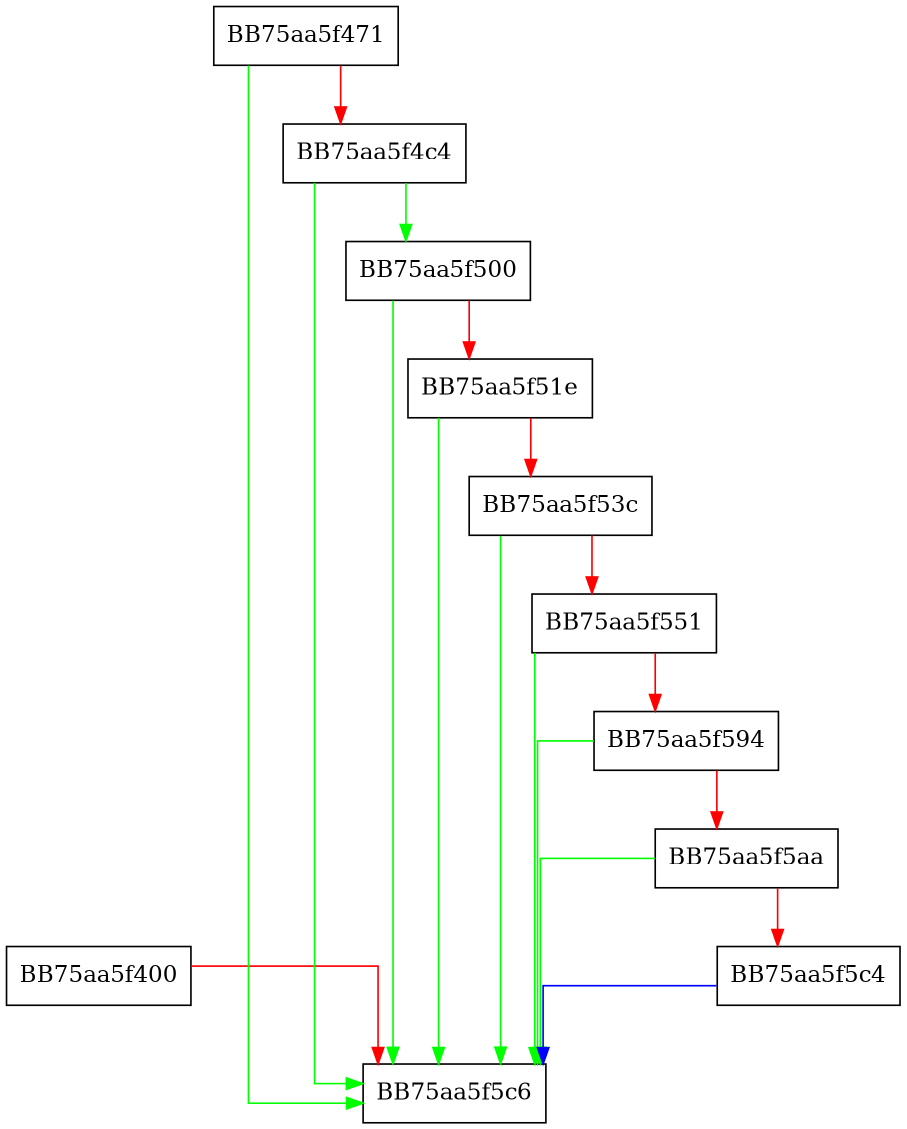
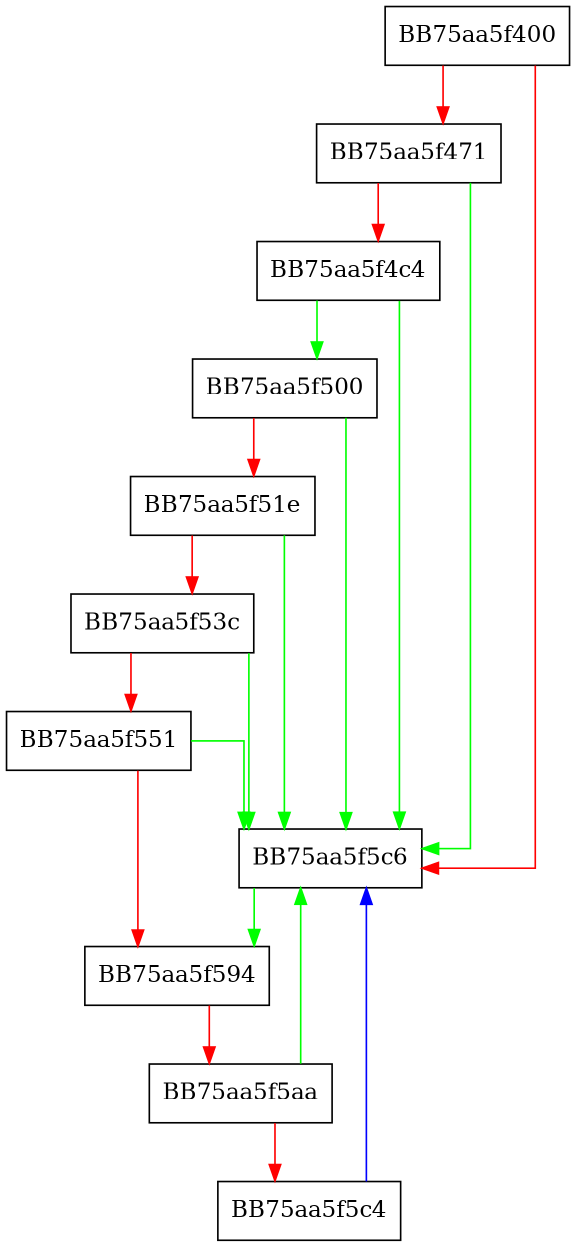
  digraph {
    splines=ortho
    node [shape=box]
    edge [color=red]
    BB75aa5f400
    BB75aa5f5c6
    BB75aa5f471
    BB75aa5f4c4
    BB75aa5f500
    BB75aa5f51e
    BB75aa5f53c
    n8 [label=BB75aa5f551]
    BB75aa5f594
    BB75aa5f5aa
    BB75aa5f5c4
    BB75aa5f400 -> BB75aa5f5c6
+   BB75aa5f400 -> BB75aa5f471
    BB75aa5f471 -> BB75aa5f5c6 [color=green]
    BB75aa5f471 -> BB75aa5f4c4
    BB75aa5f4c4 -> BB75aa5f5c6 [color=green]
    BB75aa5f4c4 -> BB75aa5f500 [color=green]
    BB75aa5f500 -> BB75aa5f5c6 [color=green]
    BB75aa5f500 -> BB75aa5f51e
    BB75aa5f51e -> BB75aa5f5c6 [color=green]
    BB75aa5f51e -> BB75aa5f53c
    BB75aa5f53c -> BB75aa5f5c6 [color=green]
    BB75aa5f53c -> n8
    n8 -> BB75aa5f5c6 [color=green]
    n8 -> BB75aa5f594
-   BB75aa5f594 -> BB75aa5f5c6 [color=green]
+   BB75aa5f5c6 -> BB75aa5f594 [color=green]
    BB75aa5f594 -> BB75aa5f5aa
    BB75aa5f5aa -> BB75aa5f5c6 [color=green]
    BB75aa5f5aa -> BB75aa5f5c4
    BB75aa5f5c4 -> BB75aa5f5c6 [color=blue]
  }
